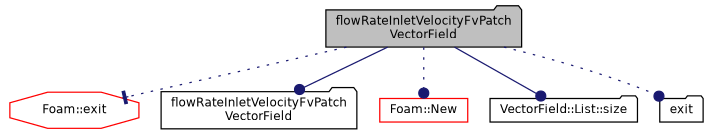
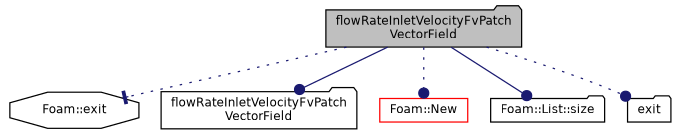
  digraph {
    rankdir=TB
    node [color=black fontname=Helvetica fontsize=10 shape=folder]
    edge [arrowhead=dot color=midnightblue fontname=Helvetica fontsize=10 labelfontname=Helvetica labelfontsize=10 style=dotted]
    n1 [fillcolor=grey75 fontcolor=black height=0.2 label="flowRateInletVelocityFvPatch\lVectorField" style=filled width=0.4]
-   n2 [color=red height=0.2 label="Foam::exit" shape=octagon width=0.4]
+   n2 [height=0.2 label="Foam::exit" shape=octagon width=0.4]
    n3 [height=0.2 label="flowRateInletVelocityFvPatch\lVectorField" width=0.4]
    n4 [color=red height=0.2 label="Foam::New" shape=box width=0.4]
-   n5 [height=0.2 label="VectorField::List::size" width=0.4]
+   n5 [height=0.2 label="Foam::List::size" width=0.4]
    n6 [height=0.2 label=exit width=0.4]
    n1 -> n2 [arrowhead=tee]
    n1 -> n3 [style=solid]
    n1 -> n4
    n1 -> n5 [style=solid]
    n1 -> n6
  }
